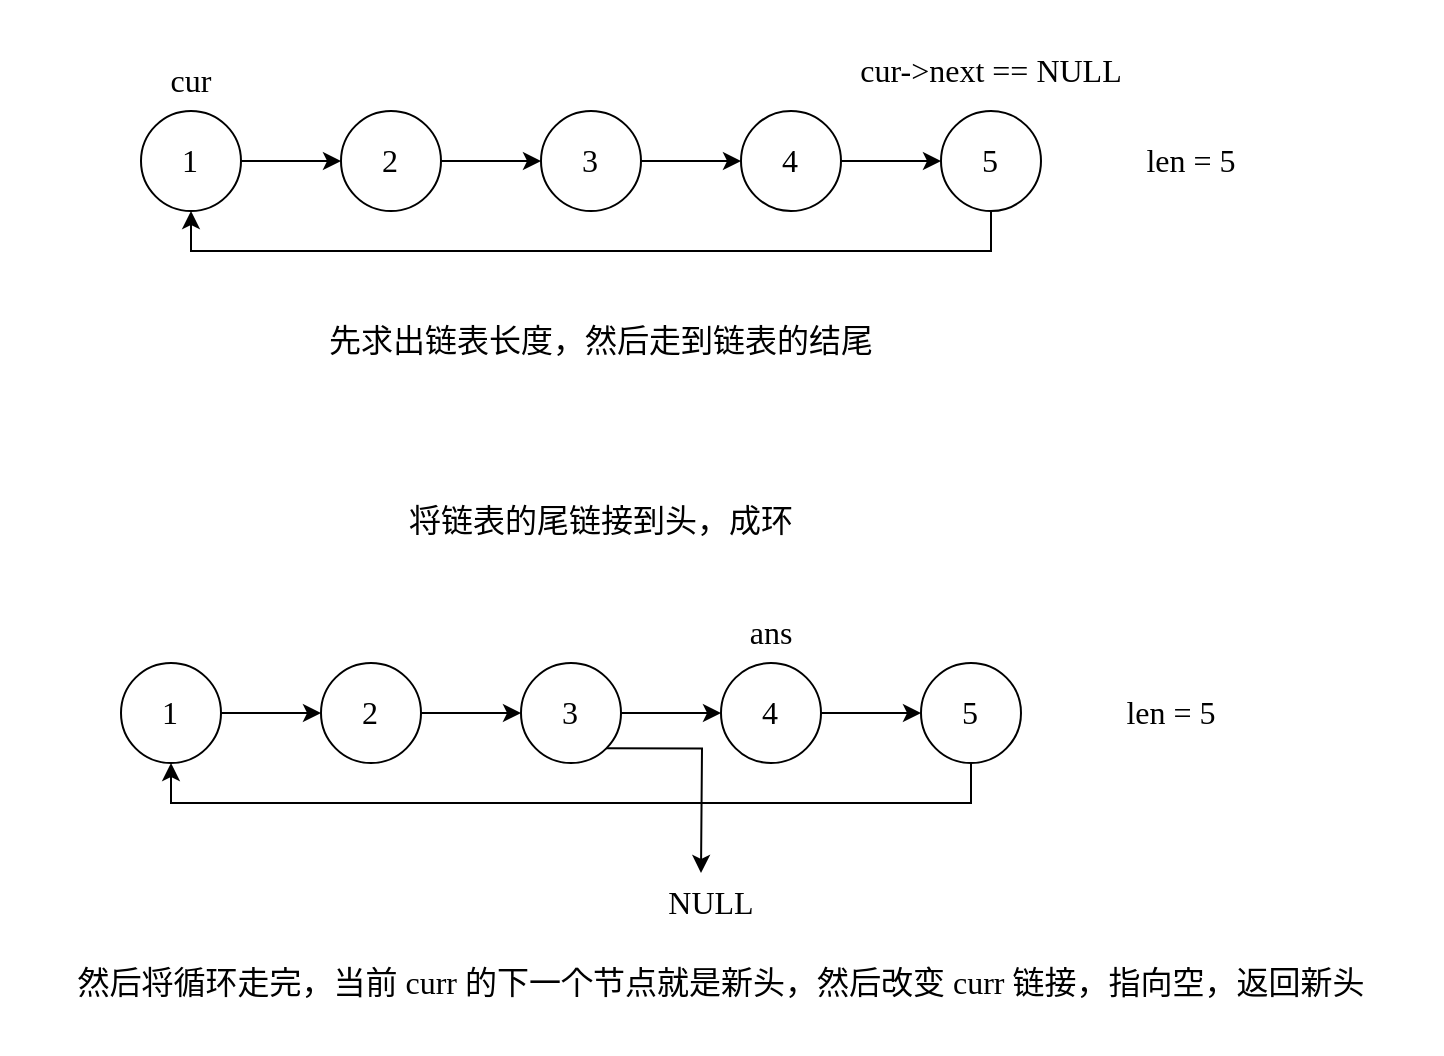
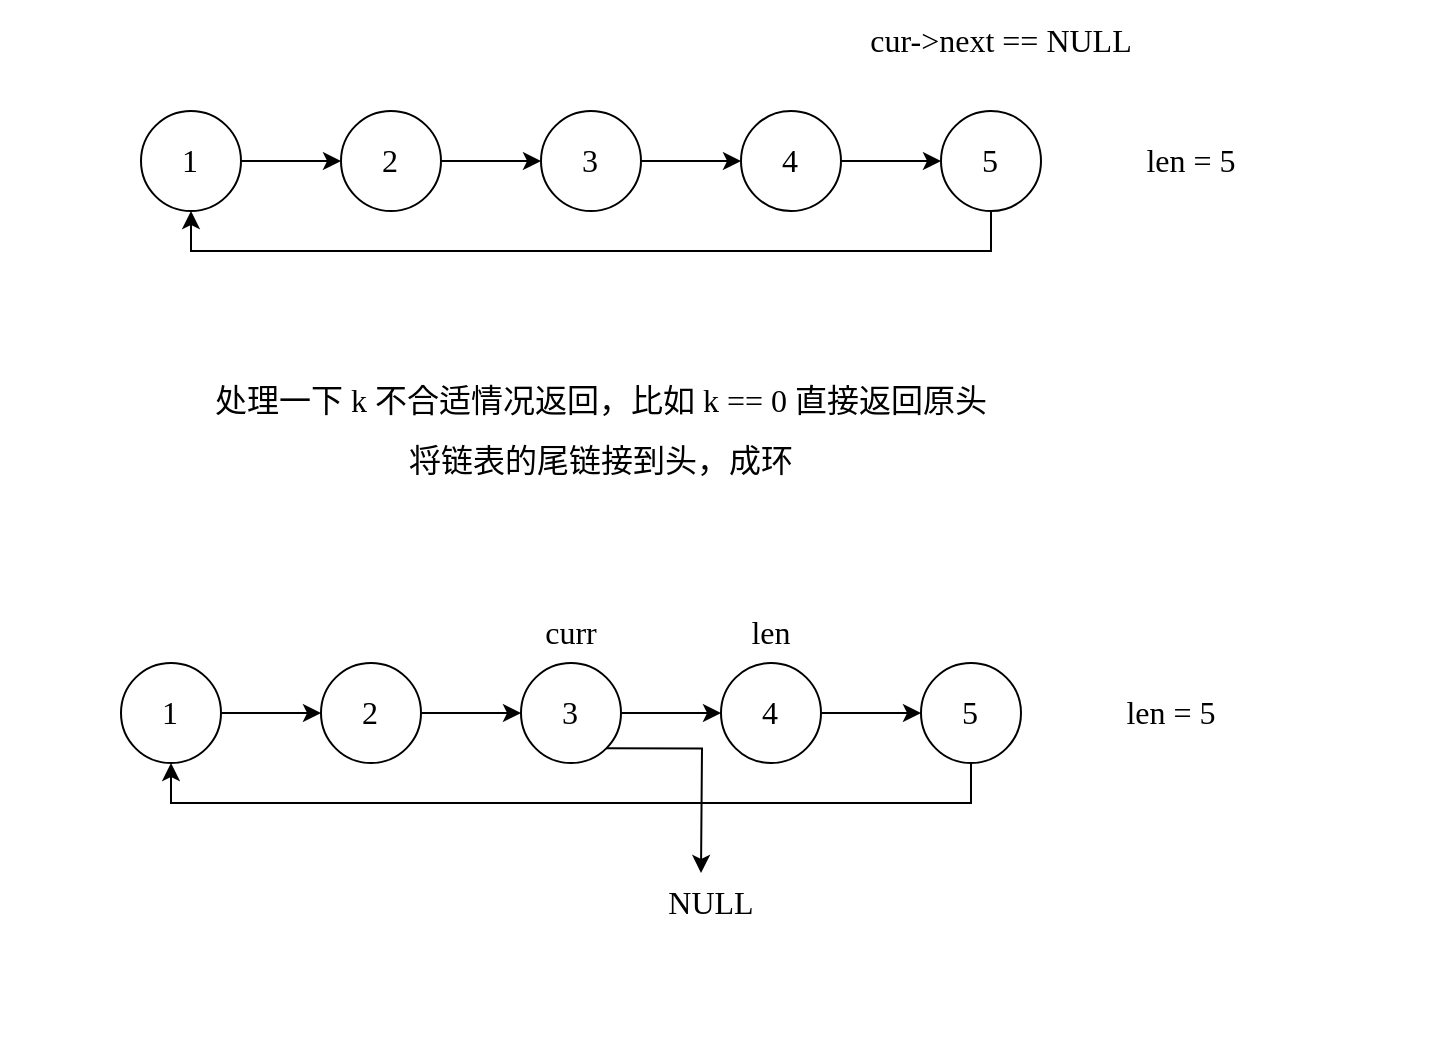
  <mxCell id="0" />
  <mxCell id="1" parent="0" />
  <mxCell id="2" value="" style="edgeStyle=orthogonalEdgeStyle;rounded=0;orthogonalLoop=1;jettySize=auto;html=1;fontFamily=Comic Sans MS;fontSize=16;" edge="1" parent="1" source="3" target="5"><mxGeometry relative="1" as="geometry" /></mxCell>
  <mxCell id="3" value="1" style="ellipse;whiteSpace=wrap;html=1;aspect=fixed;fontSize=16;fontFamily=Comic Sans MS;" vertex="1" parent="1"><mxGeometry x="70" y="55" width="50" height="50" as="geometry" /></mxCell>
  <mxCell id="4" value="" style="edgeStyle=orthogonalEdgeStyle;rounded=0;orthogonalLoop=1;jettySize=auto;html=1;fontFamily=Comic Sans MS;fontSize=16;" edge="1" parent="1" source="5" target="7"><mxGeometry relative="1" as="geometry" /></mxCell>
  <mxCell id="5" value="2" style="ellipse;whiteSpace=wrap;html=1;aspect=fixed;fontSize=16;fontFamily=Comic Sans MS;" vertex="1" parent="1"><mxGeometry x="170" y="55" width="50" height="50" as="geometry" /></mxCell>
  <mxCell id="6" value="" style="edgeStyle=orthogonalEdgeStyle;rounded=0;orthogonalLoop=1;jettySize=auto;html=1;fontFamily=Comic Sans MS;fontSize=16;" edge="1" parent="1" source="7" target="9"><mxGeometry relative="1" as="geometry" /></mxCell>
  <mxCell id="7" value="3" style="ellipse;whiteSpace=wrap;html=1;aspect=fixed;fontSize=16;fontFamily=Comic Sans MS;" vertex="1" parent="1"><mxGeometry x="270" y="55" width="50" height="50" as="geometry" /></mxCell>
  <mxCell id="8" value="" style="edgeStyle=orthogonalEdgeStyle;rounded=0;orthogonalLoop=1;jettySize=auto;html=1;fontFamily=Comic Sans MS;fontSize=16;" edge="1" parent="1" source="9" target="11"><mxGeometry relative="1" as="geometry" /></mxCell>
  <mxCell id="9" value="4" style="ellipse;whiteSpace=wrap;html=1;aspect=fixed;fontSize=16;fontFamily=Comic Sans MS;" vertex="1" parent="1"><mxGeometry x="370" y="55" width="50" height="50" as="geometry" /></mxCell>
  <mxCell id="10" style="edgeStyle=orthogonalEdgeStyle;rounded=0;orthogonalLoop=1;jettySize=auto;html=1;entryX=0.5;entryY=1;entryDx=0;entryDy=0;fontFamily=Comic Sans MS;fontSize=16;" edge="1" parent="1" source="11" target="3"><mxGeometry relative="1" as="geometry"><Array as="points"><mxPoint x="495" y="125" /><mxPoint x="95" y="125" /></Array></mxGeometry></mxCell>
  <mxCell id="11" value="5" style="ellipse;whiteSpace=wrap;html=1;aspect=fixed;fontSize=16;fontFamily=Comic Sans MS;" vertex="1" parent="1"><mxGeometry x="470" y="55" width="50" height="50" as="geometry" /></mxCell>
- <mxCell id="12" value="&lt;font style=&quot;font-size: 16px;&quot; face=&quot;Comic Sans MS&quot;&gt;cur&lt;/font&gt;" style="text;html=1;align=center;verticalAlign=middle;resizable=0;points=[];autosize=1;strokeColor=none;fillColor=none;" vertex="1" parent="1"><mxGeometry x="70" y="25" width="50" height="30" as="geometry" /></mxCell>
- <mxCell id="13" value="先求出链表长度，然后走到链表的结尾" style="text;html=1;align=center;verticalAlign=middle;resizable=0;points=[];autosize=1;strokeColor=none;fillColor=none;fontSize=16;fontFamily=Comic Sans MS;" vertex="1" parent="1"><mxGeometry x="150" y="155" width="300" height="30" as="geometry" /></mxCell>
  <mxCell id="14" value="len = 5" style="text;html=1;align=center;verticalAlign=middle;resizable=0;points=[];autosize=1;strokeColor=none;fillColor=none;fontSize=16;fontFamily=Comic Sans MS;" vertex="1" parent="1"><mxGeometry x="560" y="65" width="70" height="30" as="geometry" /></mxCell>
- <mxCell id="15" value="cur-&amp;gt;next == NULL" style="text;html=1;align=center;verticalAlign=middle;resizable=0;points=[];autosize=1;strokeColor=none;fillColor=none;fontSize=16;fontFamily=Comic Sans MS;" vertex="1" parent="1"><mxGeometry x="415" y="20" width="160" height="30" as="geometry" /></mxCell>
- <mxCell id="16" value="将链表的尾链接到头，成环" style="text;html=1;align=center;verticalAlign=middle;resizable=0;points=[];autosize=1;strokeColor=none;fillColor=none;fontSize=16;fontFamily=Comic Sans MS;" vertex="1" parent="1"><mxGeometry x="190" y="245" width="220" height="30" as="geometry" /></mxCell>
- <mxCell id="18" value="然后将循环走完，当前 curr 的下一个节点就是新头，然后改变 curr 链接，指向空，返回新头" style="text;html=1;align=center;verticalAlign=middle;resizable=0;points=[];autosize=1;strokeColor=none;fillColor=none;fontSize=16;fontFamily=Comic Sans MS;" vertex="1" parent="1"><mxGeometry x="20" y="476" width="680" height="30" as="geometry" /></mxCell>
+ <mxCell id="15" value="cur-&amp;gt;next == NULL" style="text;html=1;align=center;verticalAlign=middle;resizable=0;points=[];autosize=1;strokeColor=none;fillColor=none;fontSize=16;fontFamily=Comic Sans MS;" vertex="1" parent="1"><mxGeometry x="420" y="5" width="160" height="30" as="geometry" /></mxCell>
+ <mxCell id="16" value="将链表的尾链接到头，成环" style="text;html=1;align=center;verticalAlign=middle;resizable=0;points=[];autosize=1;strokeColor=none;fillColor=none;fontSize=16;fontFamily=Comic Sans MS;" vertex="1" parent="1"><mxGeometry x="190" y="215" width="220" height="30" as="geometry" /></mxCell>
+ <mxCell id="17" value="处理一下 k 不合适情况返回，比如 k == 0 直接返回原头" style="text;html=1;align=center;verticalAlign=middle;resizable=0;points=[];autosize=1;strokeColor=none;fillColor=none;fontSize=16;fontFamily=Comic Sans MS;" vertex="1" parent="1"><mxGeometry x="90" y="185" width="420" height="30" as="geometry" /></mxCell>
  <mxCell id="19" value="" style="edgeStyle=orthogonalEdgeStyle;rounded=0;orthogonalLoop=1;jettySize=auto;html=1;fontFamily=Comic Sans MS;fontSize=16;" edge="1" parent="1" source="20" target="22"><mxGeometry relative="1" as="geometry" /></mxCell>
  <mxCell id="20" value="1" style="ellipse;whiteSpace=wrap;html=1;aspect=fixed;fontSize=16;fontFamily=Comic Sans MS;" vertex="1" parent="1"><mxGeometry x="60" y="331" width="50" height="50" as="geometry" /></mxCell>
  <mxCell id="21" value="" style="edgeStyle=orthogonalEdgeStyle;rounded=0;orthogonalLoop=1;jettySize=auto;html=1;fontFamily=Comic Sans MS;fontSize=16;" edge="1" parent="1" source="22" target="25"><mxGeometry relative="1" as="geometry" /></mxCell>
  <mxCell id="22" value="2" style="ellipse;whiteSpace=wrap;html=1;aspect=fixed;fontSize=16;fontFamily=Comic Sans MS;" vertex="1" parent="1"><mxGeometry x="160" y="331" width="50" height="50" as="geometry" /></mxCell>
  <mxCell id="23" value="" style="edgeStyle=orthogonalEdgeStyle;rounded=0;orthogonalLoop=1;jettySize=auto;html=1;fontFamily=Comic Sans MS;fontSize=16;" edge="1" parent="1" source="25" target="27"><mxGeometry relative="1" as="geometry" /></mxCell>
  <mxCell id="24" style="edgeStyle=orthogonalEdgeStyle;rounded=0;orthogonalLoop=1;jettySize=auto;html=1;exitX=1;exitY=1;exitDx=0;exitDy=0;fontFamily=Comic Sans MS;fontSize=16;" edge="1" parent="1" source="25"><mxGeometry relative="1" as="geometry"><mxPoint x="350" y="436" as="targetPoint" /></mxGeometry></mxCell>
  <mxCell id="25" value="3" style="ellipse;whiteSpace=wrap;html=1;aspect=fixed;fontSize=16;fontFamily=Comic Sans MS;" vertex="1" parent="1"><mxGeometry x="260" y="331" width="50" height="50" as="geometry" /></mxCell>
  <mxCell id="26" value="" style="edgeStyle=orthogonalEdgeStyle;rounded=0;orthogonalLoop=1;jettySize=auto;html=1;fontFamily=Comic Sans MS;fontSize=16;" edge="1" parent="1" source="27" target="29"><mxGeometry relative="1" as="geometry" /></mxCell>
  <mxCell id="27" value="4" style="ellipse;whiteSpace=wrap;html=1;aspect=fixed;fontSize=16;fontFamily=Comic Sans MS;" vertex="1" parent="1"><mxGeometry x="360" y="331" width="50" height="50" as="geometry" /></mxCell>
  <mxCell id="28" style="edgeStyle=orthogonalEdgeStyle;rounded=0;orthogonalLoop=1;jettySize=auto;html=1;entryX=0.5;entryY=1;entryDx=0;entryDy=0;fontFamily=Comic Sans MS;fontSize=16;" edge="1" parent="1" source="29" target="20"><mxGeometry relative="1" as="geometry"><Array as="points"><mxPoint x="485" y="401" /><mxPoint x="85" y="401" /></Array></mxGeometry></mxCell>
  <mxCell id="29" value="5" style="ellipse;whiteSpace=wrap;html=1;aspect=fixed;fontSize=16;fontFamily=Comic Sans MS;" vertex="1" parent="1"><mxGeometry x="460" y="331" width="50" height="50" as="geometry" /></mxCell>
  <mxCell id="30" value="len = 5" style="text;html=1;align=center;verticalAlign=middle;resizable=0;points=[];autosize=1;strokeColor=none;fillColor=none;fontSize=16;fontFamily=Comic Sans MS;" vertex="1" parent="1"><mxGeometry x="550" y="341" width="70" height="30" as="geometry" /></mxCell>
- <mxCell id="31" value="ans" style="text;html=1;align=center;verticalAlign=middle;resizable=0;points=[];autosize=1;strokeColor=none;fillColor=none;fontSize=16;fontFamily=Comic Sans MS;" vertex="1" parent="1"><mxGeometry x="360" y="301" width="50" height="30" as="geometry" /></mxCell>
+ <mxCell id="31" value="len" style="text;html=1;align=center;verticalAlign=middle;resizable=0;points=[];autosize=1;strokeColor=none;fillColor=none;fontSize=16;fontFamily=Comic Sans MS;" vertex="1" parent="1"><mxGeometry x="360" y="301" width="50" height="30" as="geometry" /></mxCell>
+ <mxCell id="32" value="curr" style="text;html=1;align=center;verticalAlign=middle;resizable=0;points=[];autosize=1;strokeColor=none;fillColor=none;fontSize=16;fontFamily=Comic Sans MS;" vertex="1" parent="1"><mxGeometry x="255" y="301" width="60" height="30" as="geometry" /></mxCell>
  <mxCell id="33" value="NULL" style="text;html=1;align=center;verticalAlign=middle;resizable=0;points=[];autosize=1;strokeColor=none;fillColor=none;fontSize=16;fontFamily=Comic Sans MS;" vertex="1" parent="1"><mxGeometry x="320" y="436" width="70" height="30" as="geometry" /></mxCell>
